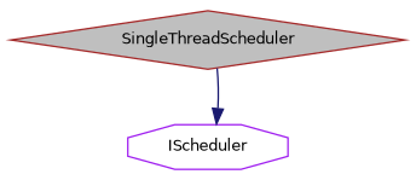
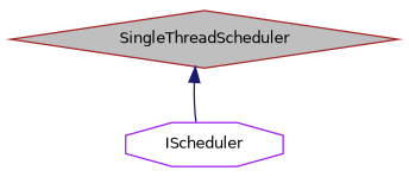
  digraph {
    node [fontname=Helvetica fontsize=10 style=filled]
    n1 [color=brown fillcolor=grey75 fontcolor=black height=0.2 label=SingleThreadScheduler shape=diamond width=0.4]
    n2 [color=purple fillcolor=white height=0.2 label=IScheduler shape=octagon width=0.4]
-   n2 -> n1 [color=midnightblue dir=back fontname=Helvetica fontsize=10 labelfontname=Helvetica labelfontsize=10 style=solid]
+   n1 -> n2 [color=midnightblue dir=back fontname=Helvetica fontsize=10 labelfontname=Helvetica labelfontsize=10 style=solid]
  }
